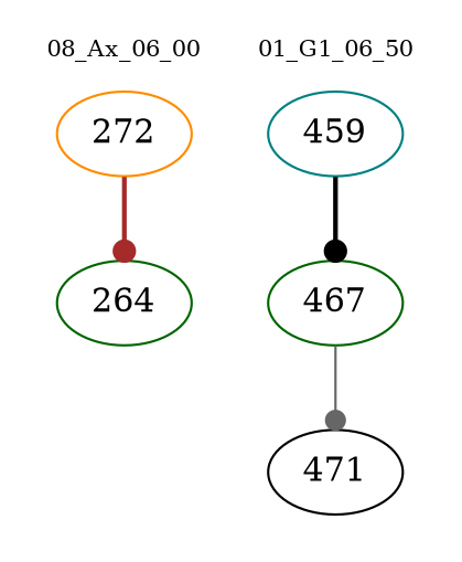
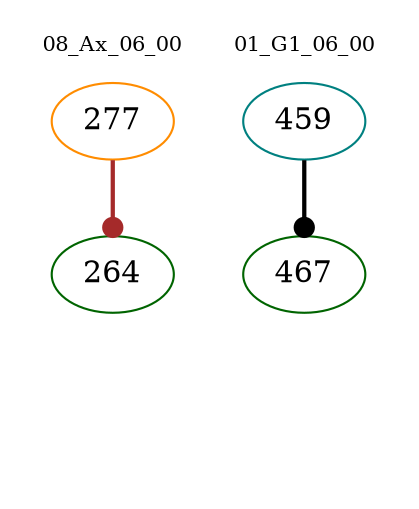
  digraph {
    node [color=darkgreen]
    edge [arrowhead=dot style=bold]
-   n1 [color=darkorange label=272]
+   n1 [color=darkorange label=277]
    n2 [label=264]
    n3 [color=teal label=459]
    n4 [label=467]
-   n5 [color=black label=471]
    subgraph cluster_1 {
      color=white
      fontsize=10
      label="08_Ax_06_00"
      n1
      n2
    }
    subgraph cluster_2 {
      color=white
      fontsize=10
-     label="01_G1_06_50"
+     label="01_G1_06_00"
      n3
      n4
-     n5
    }
    n1 -> n2 [color=brown]
    n3 -> n4 [color=black]
-   n4 -> n5 [color=gray40 style=solid]
  }
